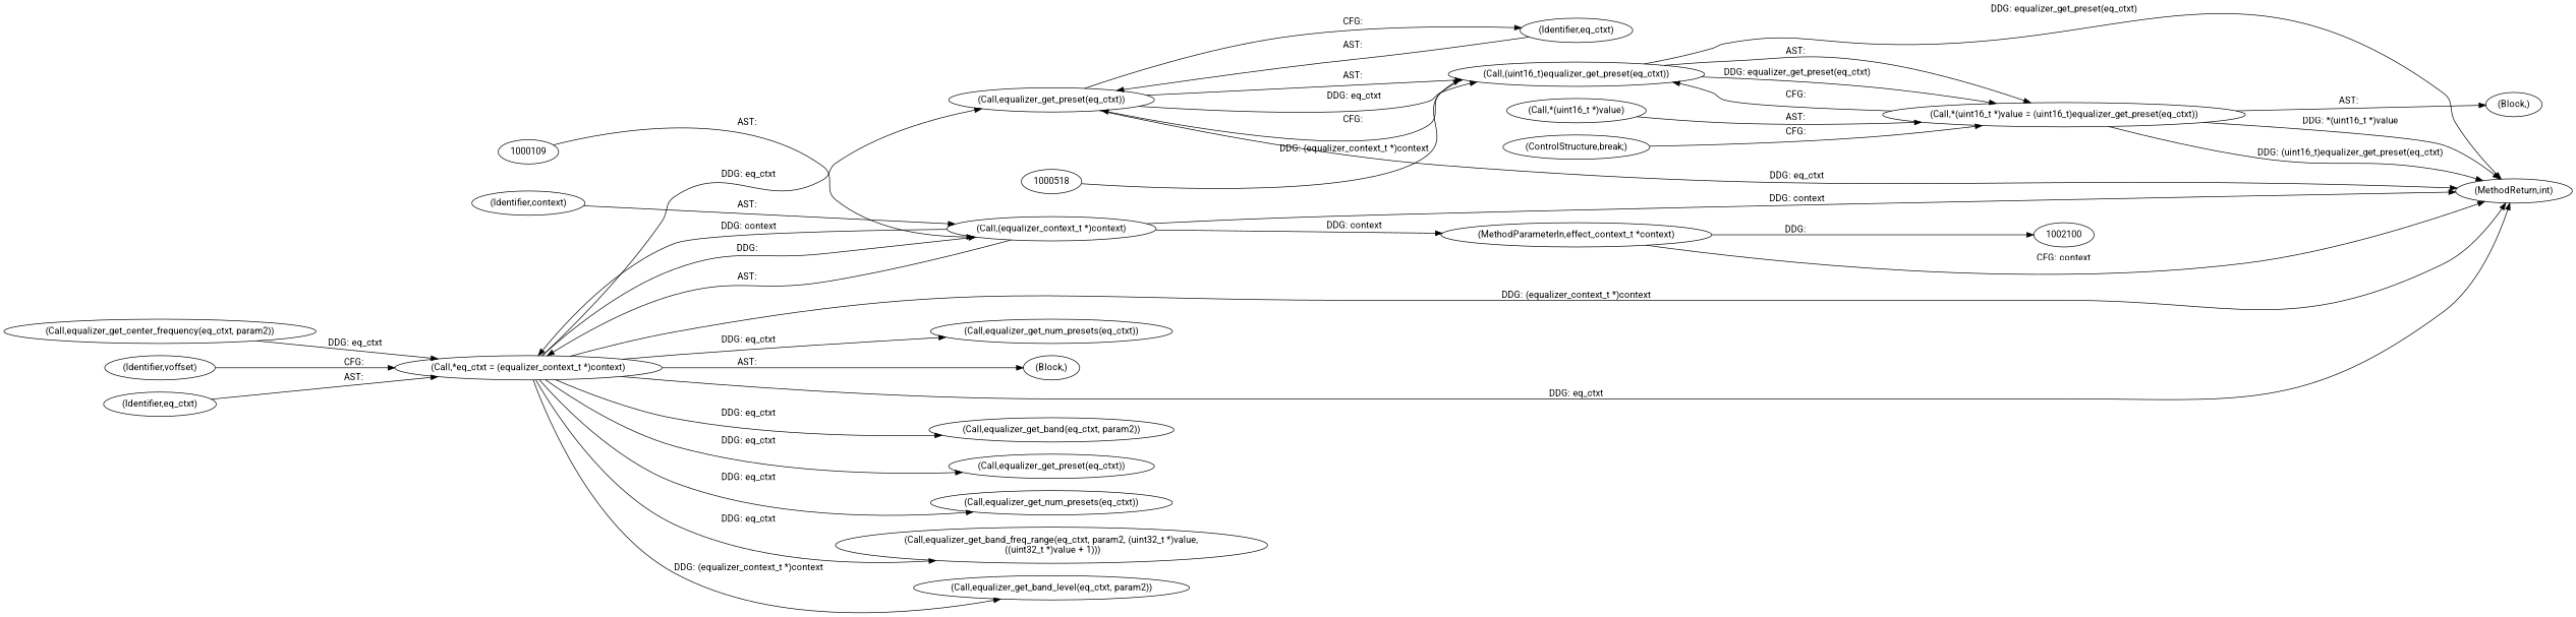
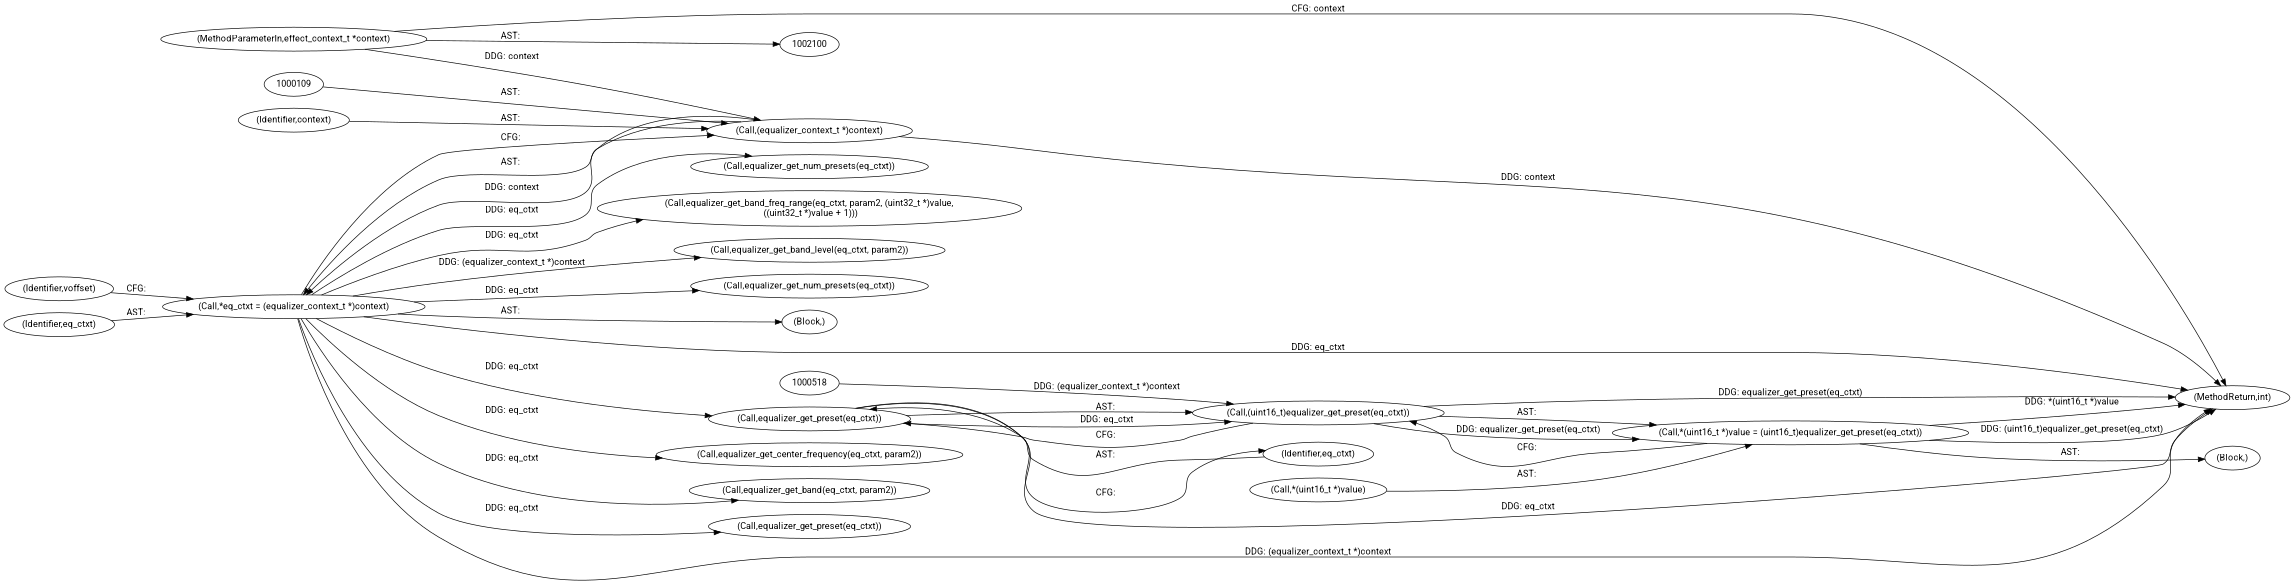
  digraph {
    fontname=Roboto
    rankdir=LR
    node [fontname=Roboto]
    edge [fontname=Roboto]
    n1 [label="(Call,equalizer_get_preset(eq_ctxt))"]
    n2 [label="(Call,(uint16_t)equalizer_get_preset(eq_ctxt))"]
    n3 [label="(Identifier,eq_ctxt)"]
    n4 [label="(MethodReturn,int)"]
    n5 [label="(Call,*(uint16_t *)value = (uint16_t)equalizer_get_preset(eq_ctxt))"]
    n6 [label="(Call,*eq_ctxt = (equalizer_context_t *)context)"]
    n7 [label="(Call,(equalizer_context_t *)context)"]
    n8 [label="(Call,equalizer_get_center_frequency(eq_ctxt, param2))"]
    n9 [label="(Call,equalizer_get_band(eq_ctxt, param2))"]
    n10 [label="(Call,equalizer_get_preset(eq_ctxt))"]
    n11 [label="(Call,equalizer_get_num_presets(eq_ctxt))"]
    n12 [label="(Call,equalizer_get_band_freq_range(eq_ctxt, param2, (uint32_t *)value,\n ((uint32_t *)value + 1)))"]
    n13 [label="(Call,equalizer_get_band_level(eq_ctxt, param2))"]
    n14 [label="(Call,equalizer_get_num_presets(eq_ctxt))"]
    n15 [label="(Block,)"]
    n16 [label="(Identifier,context)"]
    n17 [label="(MethodParameterIn,effect_context_t *context)"]
    n18 [label=1002100]
    n19 [label="(Block,)"]
    n20 [label="(Identifier,voffset)"]
-   n21 [label="(ControlStructure,break;)"]
    n22 [label="(Identifier,eq_ctxt)"]
    n23 [label="(Call,*(uint16_t *)value)"]
    1000109
    1000518
    n1 -> n2 [label="AST: "]
    n1 -> n2 [label="DDG: eq_ctxt"]
    n1 -> n3 [label="CFG: "]
    n1 -> n4 [label="DDG: eq_ctxt"]
    n2 -> n1 [label="CFG: "]
    n2 -> n4 [label="DDG: equalizer_get_preset(eq_ctxt)"]
    n2 -> n5 [label="AST: "]
    n2 -> n5 [label="DDG: equalizer_get_preset(eq_ctxt)"]
    n3 -> n1 [label="AST: "]
    n5 -> n2 [label="CFG: "]
    n5 -> n4 [label="DDG: *(uint16_t *)value"]
    n5 -> n4 [label="DDG: (uint16_t)equalizer_get_preset(eq_ctxt)"]
    n5 -> n19 [label="AST: "]
    n6 -> n1 [label="DDG: eq_ctxt"]
    n6 -> n4 [label="DDG: (equalizer_context_t *)context"]
    n6 -> n4 [label="DDG: eq_ctxt"]
-   n6 -> n7 [label="DDG: "]
-   n8 -> n6 [label="DDG: eq_ctxt"]
+   n6 -> n7 [label="CFG: "]
+   n6 -> n8 [label="DDG: eq_ctxt"]
    n6 -> n9 [label="DDG: eq_ctxt"]
    n6 -> n10 [label="DDG: eq_ctxt"]
    n6 -> n11 [label="DDG: eq_ctxt"]
    n6 -> n12 [label="DDG: eq_ctxt"]
    n6 -> n13 [label="DDG: (equalizer_context_t *)context"]
    n6 -> n14 [label="DDG: eq_ctxt"]
    n6 -> n15 [label="AST: "]
    n7 -> n4 [label="DDG: context"]
    n7 -> n6 [label="AST: "]
    n7 -> n6 [label="DDG: context"]
    n16 -> n7 [label="AST: "]
    n17 -> n4 [label="CFG: context"]
-   n7 -> n17 [label="DDG: context"]
-   n17 -> n18 [label="DDG: "]
+   n17 -> n7 [label="DDG: context"]
+   n17 -> n18 [label="AST: "]
    n20 -> n6 [label="CFG: "]
-   n21 -> n5 [label="CFG: "]
    n22 -> n6 [label="AST: "]
    n23 -> n5 [label="AST: "]
    1000109 -> n7 [label="AST: "]
    1000518 -> n2 [label="DDG: (equalizer_context_t *)context"]
  }
